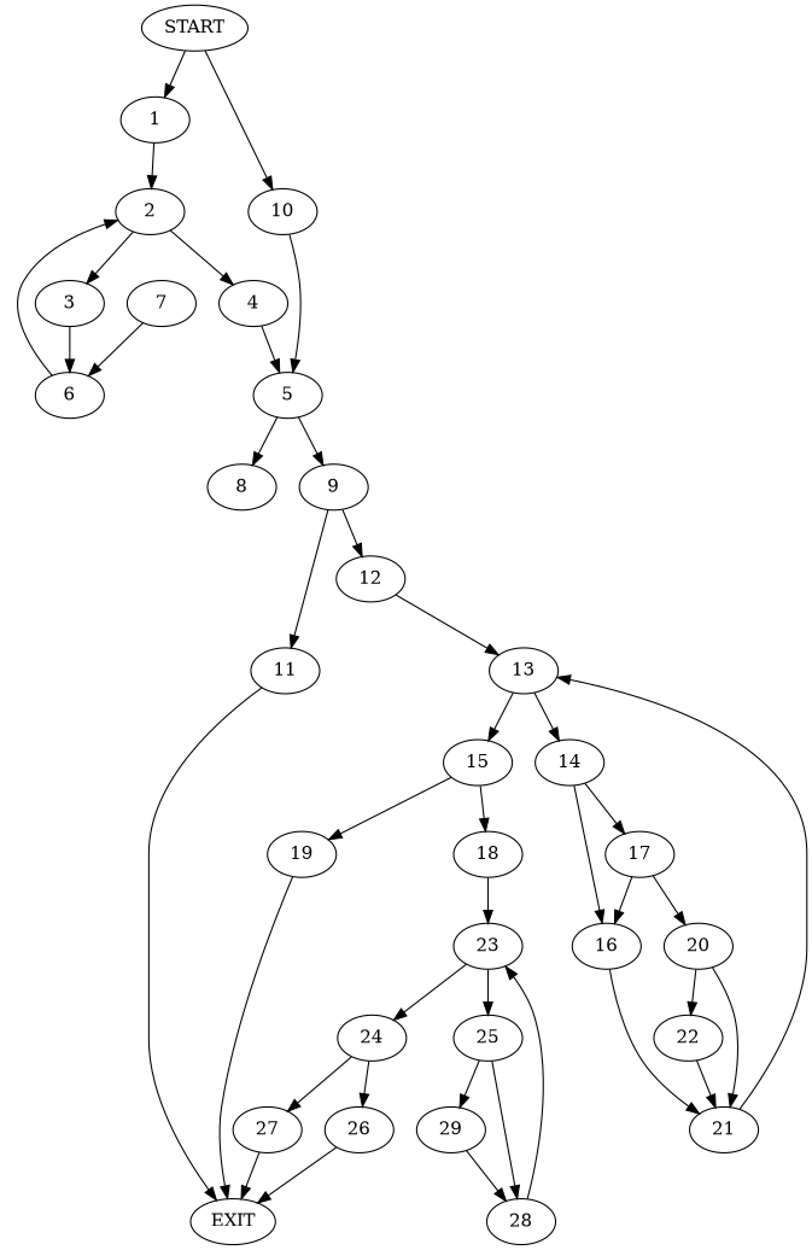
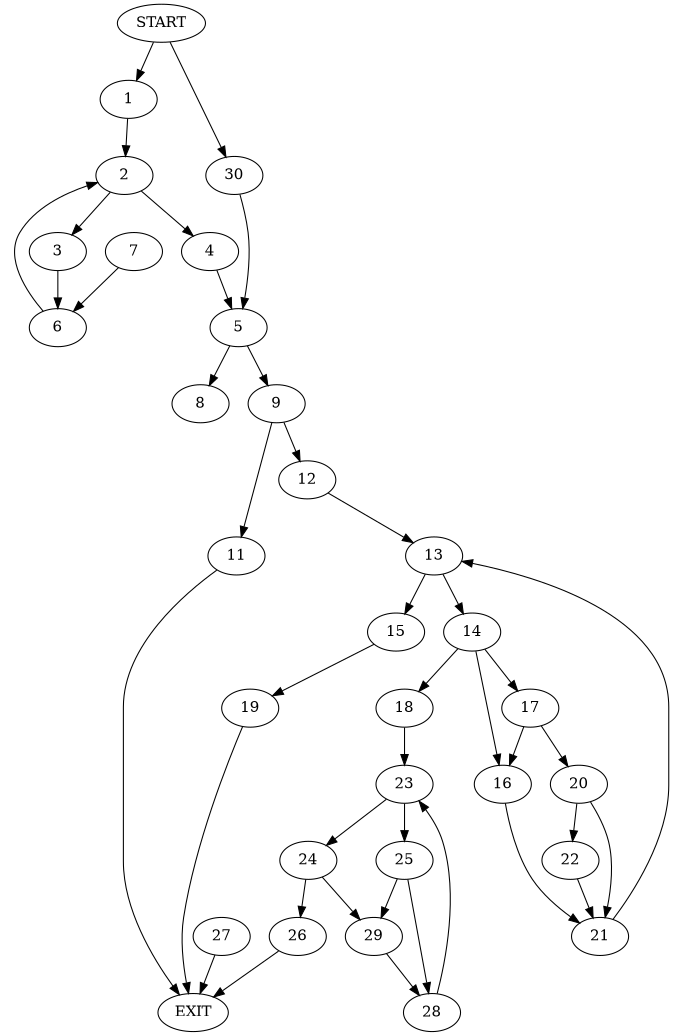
  digraph {
    n1 [label=START]
    1
-   10
+   10 [label=30]
    2
    5
    n6 [label=EXIT]
    3
    4
    6
    7
    8
    9
    11
    12
    13
    14
    15
    16
    17
    18
    19
    21
    20
    23
    22
    24
    25
    26
    27
    28
    29
    n1 -> 1
    n1 -> 10
    1 -> 2
    10 -> 5
    2 -> 3
    2 -> 4
    5 -> 8
    5 -> 9
    3 -> 6
    4 -> 5
    6 -> 2
    7 -> 6
    9 -> 11
    9 -> 12
    11 -> n6
    12 -> 13
    13 -> 14
    13 -> 15
    14 -> 16
    14 -> 17
-   15 -> 18
+   14 -> 18
    15 -> 19
    16 -> 21
    17 -> 16
    17 -> 20
    18 -> 23
    19 -> n6
    21 -> 13
    20 -> 21
    20 -> 22
    23 -> 24
    23 -> 25
    22 -> 21
    24 -> 26
-   24 -> 27
+   24 -> 29
    25 -> 28
    25 -> 29
    26 -> n6
    27 -> n6
    28 -> 23
    29 -> 28
  }
